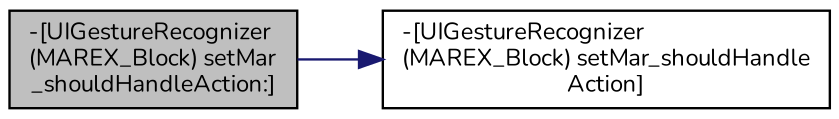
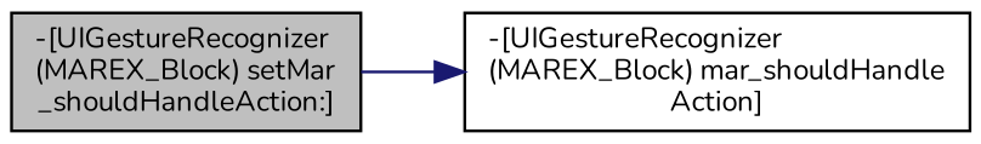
  digraph {
    rankdir=LR
    fontname=Nunito
    node [color=black fontname=Nunito fontsize=10 shape=record style=filled]
    n1 [fillcolor=grey75 fontcolor=black height=0.2 label="-[UIGestureRecognizer\l(MAREX_Block) setMar\l_shouldHandleAction:]" width=0.4]
-   n2 [fillcolor=white height=0.2 label="-[UIGestureRecognizer\l(MAREX_Block) setMar_shouldHandle\lAction]" width=0.4]
+   n2 [fillcolor=white height=0.2 label="-[UIGestureRecognizer\l(MAREX_Block) mar_shouldHandle\lAction]" width=0.4]
    n1 -> n2 [color=midnightblue fontname=Nunito fontsize=10 labelfontname=Helvetica labelfontsize=10 style=solid]
  }
